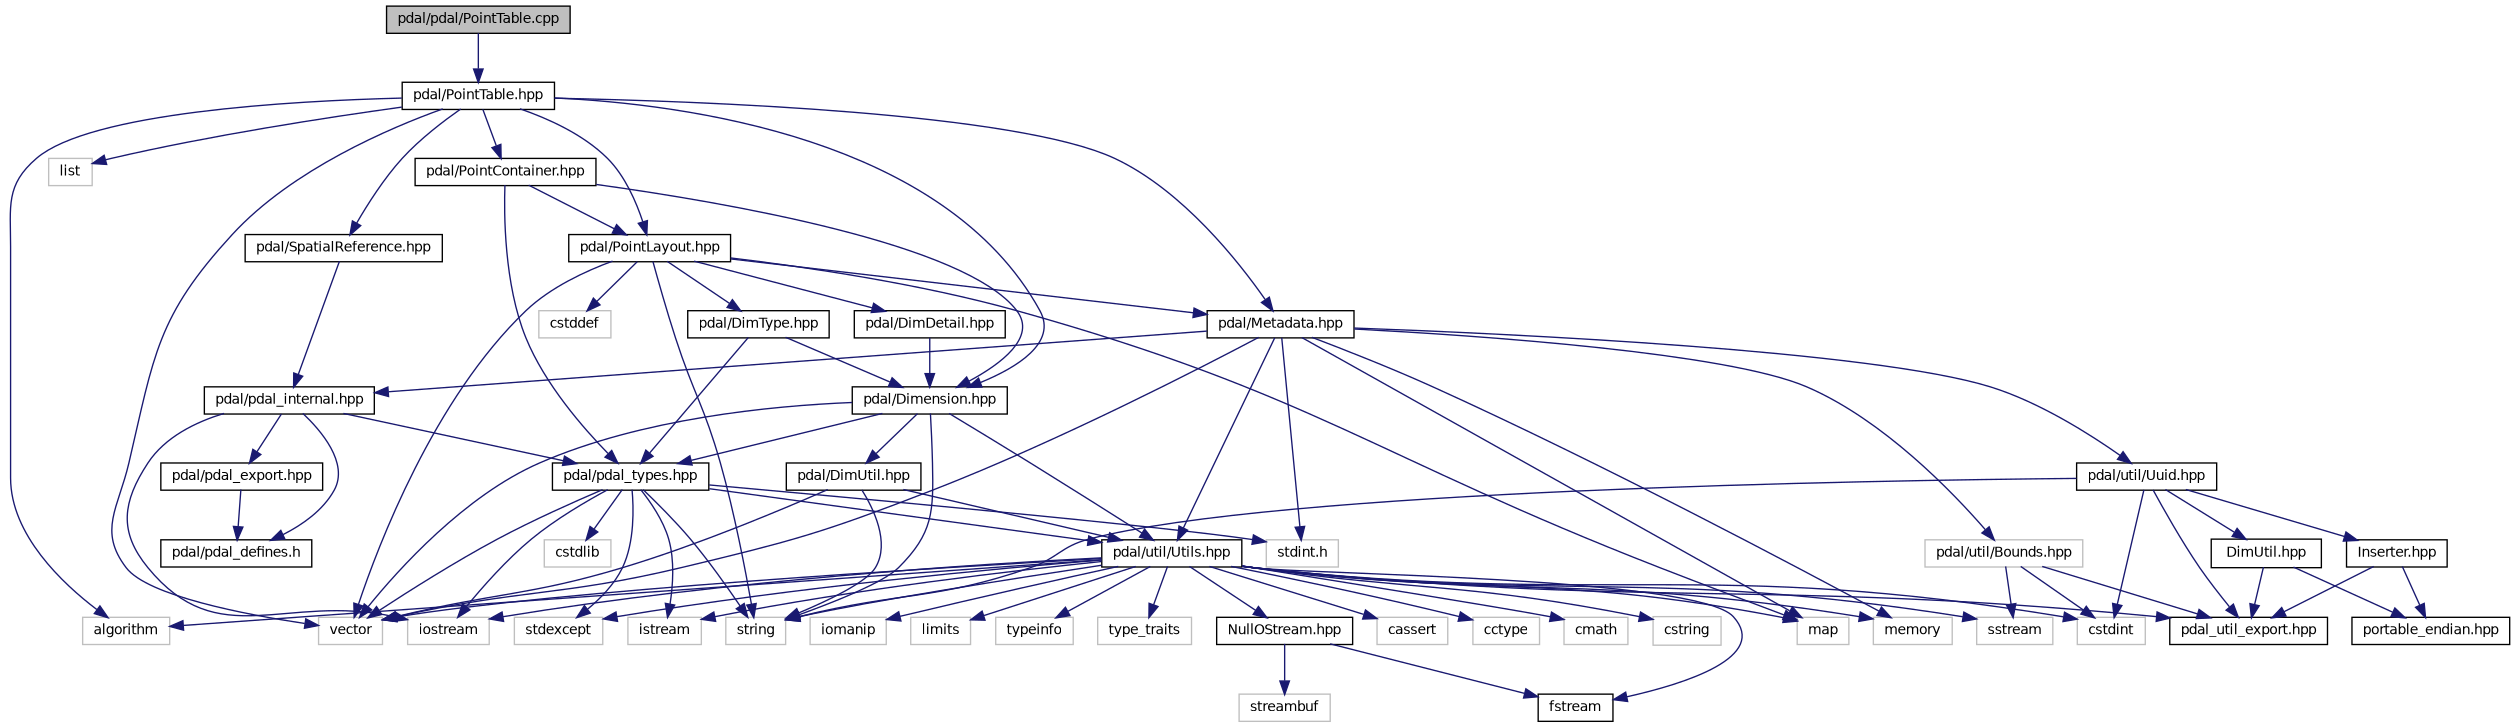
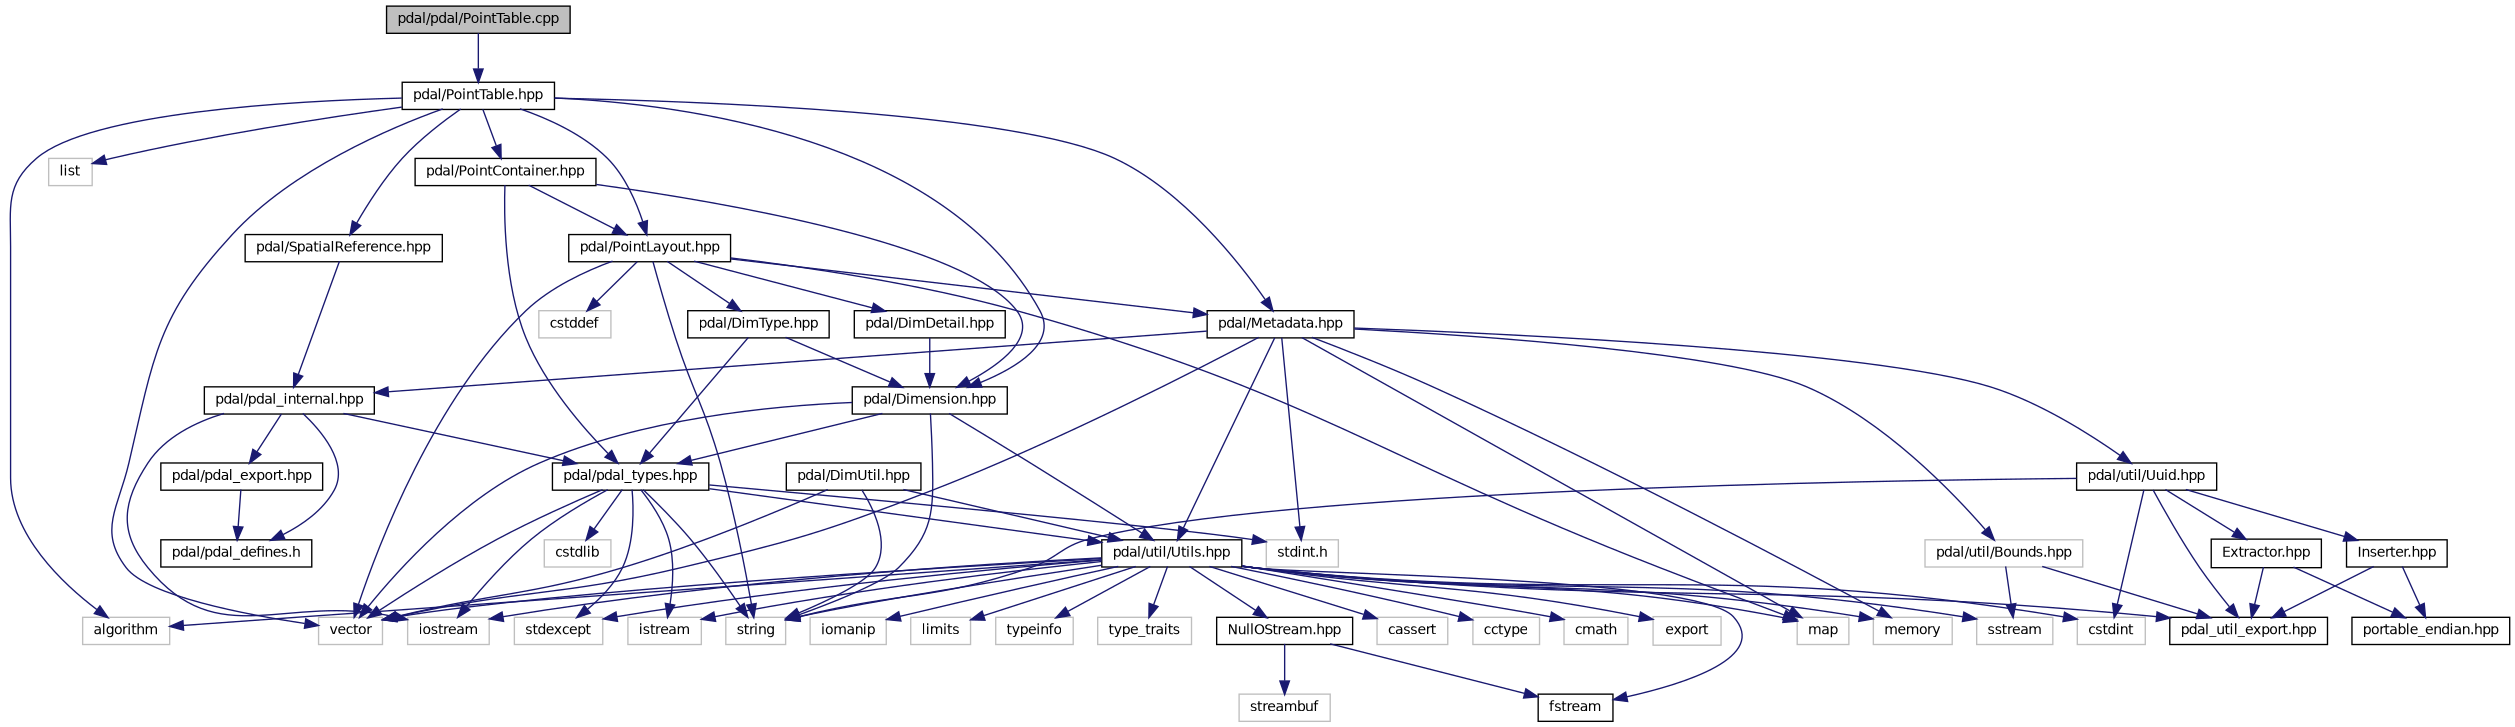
  digraph {
    node [color=grey75 fillcolor=white fontname=Helvetica fontsize=10 shape=record style=filled]
    edge [color=midnightblue fontname=Helvetica fontsize=10 labelfontname=Helvetica labelfontsize=10 style=solid]
    n1 [color=black fillcolor=grey75 fontcolor=black height=0.2 label="pdal/pdal/PointTable.cpp" width=0.4]
    n2 [color=black height=0.2 label="pdal/PointTable.hpp" width=0.4]
    n3 [height=0.2 label=algorithm width=0.4]
    n4 [height=0.2 label=list width=0.4]
    n5 [height=0.2 label=vector width=0.4]
    n6 [color=black height=0.2 label="pdal/SpatialReference.hpp" width=0.4]
    n7 [color=black height=0.2 label="pdal/Dimension.hpp" width=0.4]
    n8 [color=black height=0.2 label="pdal/PointContainer.hpp" width=0.4]
    n9 [color=black height=0.2 label="pdal/PointLayout.hpp" width=0.4]
    n10 [color=black height=0.2 label="pdal/Metadata.hpp" width=0.4]
    n11 [color=black height=0.2 label="pdal/pdal_internal.hpp" width=0.4]
    n12 [color=black height=0.2 label="pdal/pdal_types.hpp" width=0.4]
    n13 [height=0.2 label=string width=0.4]
    n14 [color=black height=0.2 label="pdal/util/Utils.hpp" width=0.4]
    n15 [color=black height=0.2 label="pdal/DimUtil.hpp" width=0.4]
    n16 [height=0.2 label=map width=0.4]
    n17 [height=0.2 label=cstddef width=0.4]
    n18 [color=black height=0.2 label="pdal/DimDetail.hpp" width=0.4]
    n19 [color=black height=0.2 label="pdal/DimType.hpp" width=0.4]
    n20 [height=0.2 label="stdint.h" width=0.4]
    n21 [height=0.2 label=memory width=0.4]
    n22 [height=0.2 label="pdal/util/Bounds.hpp" width=0.4]
    n23 [color=black height=0.2 label="pdal/util/Uuid.hpp" width=0.4]
    n24 [height=0.2 label=iostream width=0.4]
    n25 [color=black height=0.2 label="pdal/pdal_export.hpp" width=0.4]
    n26 [color=black height=0.2 label="pdal/pdal_defines.h" width=0.4]
    n27 [height=0.2 label=cstdlib width=0.4]
    n28 [height=0.2 label=istream width=0.4]
    n29 [height=0.2 label=stdexcept width=0.4]
    n30 [height=0.2 label=cassert width=0.4]
    n31 [height=0.2 label=cctype width=0.4]
    n32 [height=0.2 label=cmath width=0.4]
    n33 [height=0.2 label=cstdint width=0.4]
-   n34 [height=0.2 label=cstring width=0.4]
+   n34 [height=0.2 label=export width=0.4]
    n35 [color=black height=0.2 label=fstream width=0.4]
    n36 [height=0.2 label=iomanip width=0.4]
    n37 [height=0.2 label=limits width=0.4]
    n38 [height=0.2 label=sstream width=0.4]
    n39 [height=0.2 label=typeinfo width=0.4]
    n40 [height=0.2 label=type_traits width=0.4]
    n41 [color=black height=0.2 label="NullOStream.hpp" width=0.4]
    n42 [color=black height=0.2 label="pdal_util_export.hpp" width=0.4]
    n43 [height=0.2 label=streambuf width=0.4]
    n44 [color=black height=0.2 label="Inserter.hpp" width=0.4]
-   n45 [color=black height=0.2 label="DimUtil.hpp" width=0.4]
+   n45 [color=black height=0.2 label="Extractor.hpp" width=0.4]
    n46 [color=black height=0.2 label="portable_endian.hpp" width=0.4]
    n1 -> n2
    n2 -> n3
    n2 -> n4
    n2 -> n5
    n2 -> n6
    n2 -> n7
    n2 -> n8
    n2 -> n9
    n2 -> n10
    n6 -> n11
    n7 -> n5
    n7 -> n12
    n7 -> n13
    n7 -> n14
-   n7 -> n15
    n8 -> n7
    n8 -> n9
    n8 -> n12
    n9 -> n5
    n9 -> n10
    n9 -> n13
    n9 -> n16
    n9 -> n17
    n9 -> n18
    n9 -> n19
    n10 -> n5
    n10 -> n11
    n10 -> n14
    n10 -> n16
    n10 -> n20
    n10 -> n21
    n10 -> n22
    n10 -> n23
    n11 -> n12
    n11 -> n24
    n11 -> n25
    n11 -> n26
    n12 -> n5
    n12 -> n13
    n12 -> n14
    n12 -> n20
    n12 -> n24
    n12 -> n27
    n12 -> n28
    n12 -> n29
    n14 -> n3
    n14 -> n5
    n14 -> n13
    n14 -> n16
    n14 -> n21
    n14 -> n24
    n14 -> n28
    n14 -> n29
    n14 -> n30
    n14 -> n31
    n14 -> n32
    n14 -> n33
    n14 -> n34
    n14 -> n35
    n14 -> n36
    n14 -> n37
    n14 -> n38
    n14 -> n39
    n14 -> n40
    n14 -> n41
    n14 -> n42
    n15 -> n5
    n15 -> n13
    n15 -> n14
    n18 -> n7
    n19 -> n7
    n19 -> n12
-   n22 -> n33
    n22 -> n38
    n22 -> n42
    n23 -> n13
    n23 -> n33
    n23 -> n42
    n23 -> n44
    n23 -> n45
    n25 -> n26
    n41 -> n35
    n41 -> n43
    n44 -> n42
    n44 -> n46
    n45 -> n42
    n45 -> n46
  }
